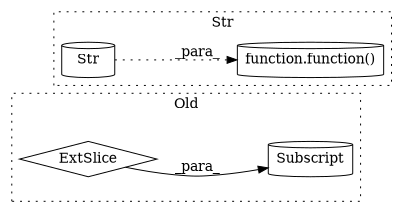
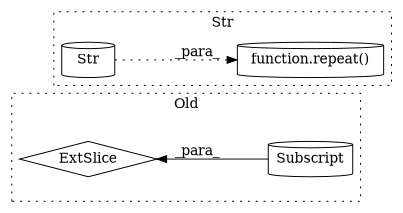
  digraph {
    rankdir=LR
    node [shape=cylinder]
    n1 [a=85 l=1 label=ExtSlice s=3926 shape=diamond]
    n2 [a=63 l="13,0" label=Subscript s="3926,0"]
-   n3 [a=75 l="7,15" label="function.function()" s="4099,4123"]
+   n3 [a=75 l="7,15" label="function.repeat()" s="4099,4123"]
    n4 [a=66 l=14 label=Str s=4109]
    subgraph cluster_1 {
      label=Old
      style=dotted
      n1
      n2
    }
    subgraph cluster_2 {
      label=Str
      style=dotted
      n3
      n4
    }
-   n1 -> n2 [label=_para_ style=solid]
+   n2 -> n1 [label=_para_ style=solid]
    n4 -> n3 [label=_para_ style=dotted]
  }
